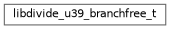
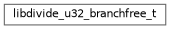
  digraph {
    rankdir=LR
-   n1 [color=grey40 fillcolor=white fontname=Helvetica fontsize=10 height=0.2 label=libdivide_u39_branchfree_t shape=box style=filled width=0.4]
+   n1 [color=grey40 fillcolor=white fontname=Helvetica fontsize=10 height=0.2 label=libdivide_u32_branchfree_t shape=box style=filled width=0.4]
  }
